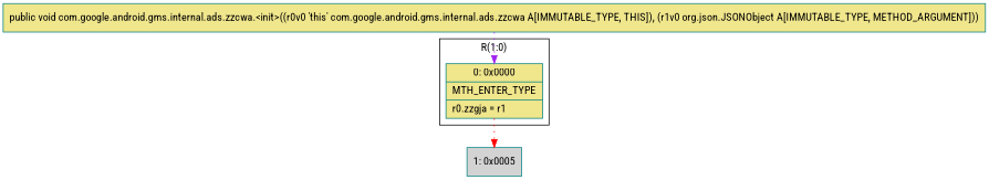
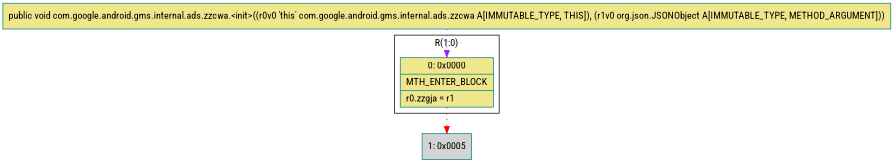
  digraph {
    fontname="Roboto Condensed"
    node [color=teal shape=record style=filled fillcolor=khaki fontname="Roboto Condensed"]
    edge [style=dotted fontname="Roboto Condensed"]
-   n1 [label="{0\:\ 0x0000|MTH_ENTER_TYPE\l|r0.zzgja = r1\l}"]
+   n1 [label="{0\:\ 0x0000|MTH_ENTER_BLOCK\l|r0.zzgja = r1\l}"]
    n2 [label="{1\:\ 0x0005}" fillcolor=lightgrey]
    n3 [label="{public void com.google.android.gms.internal.ads.zzcwa.\<init\>((r0v0 'this' com.google.android.gms.internal.ads.zzcwa A[IMMUTABLE_TYPE, THIS]), (r1v0 org.json.JSONObject A[IMMUTABLE_TYPE, METHOD_ARGUMENT])) }"]
    subgraph cluster_1 {
      label="R(1:0)"
      n1
    }
    n1 -> n2 [color=red]
    n3 -> n1 [color=purple]
  }
